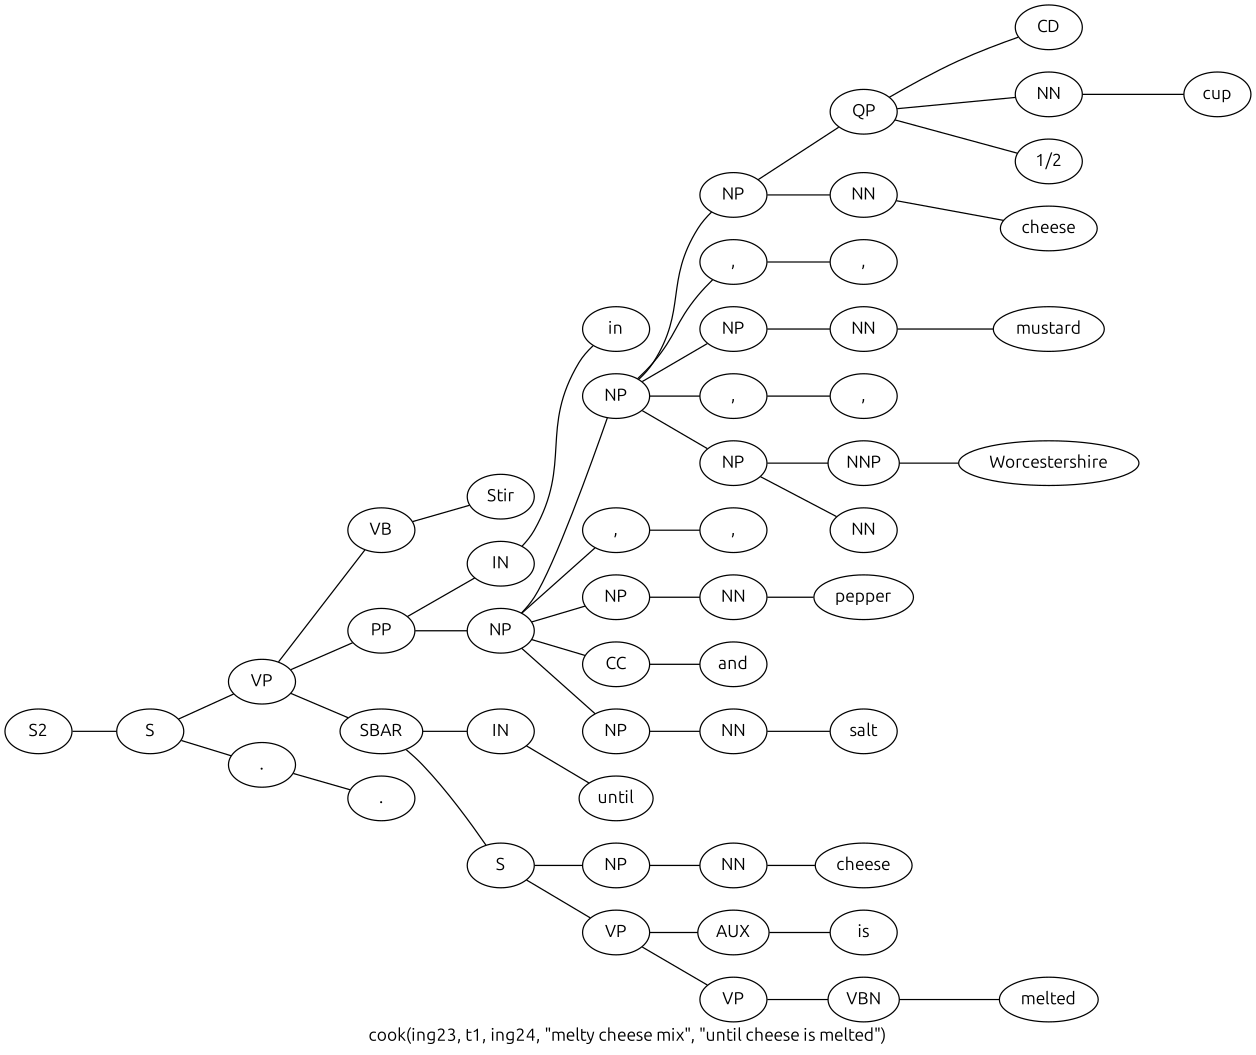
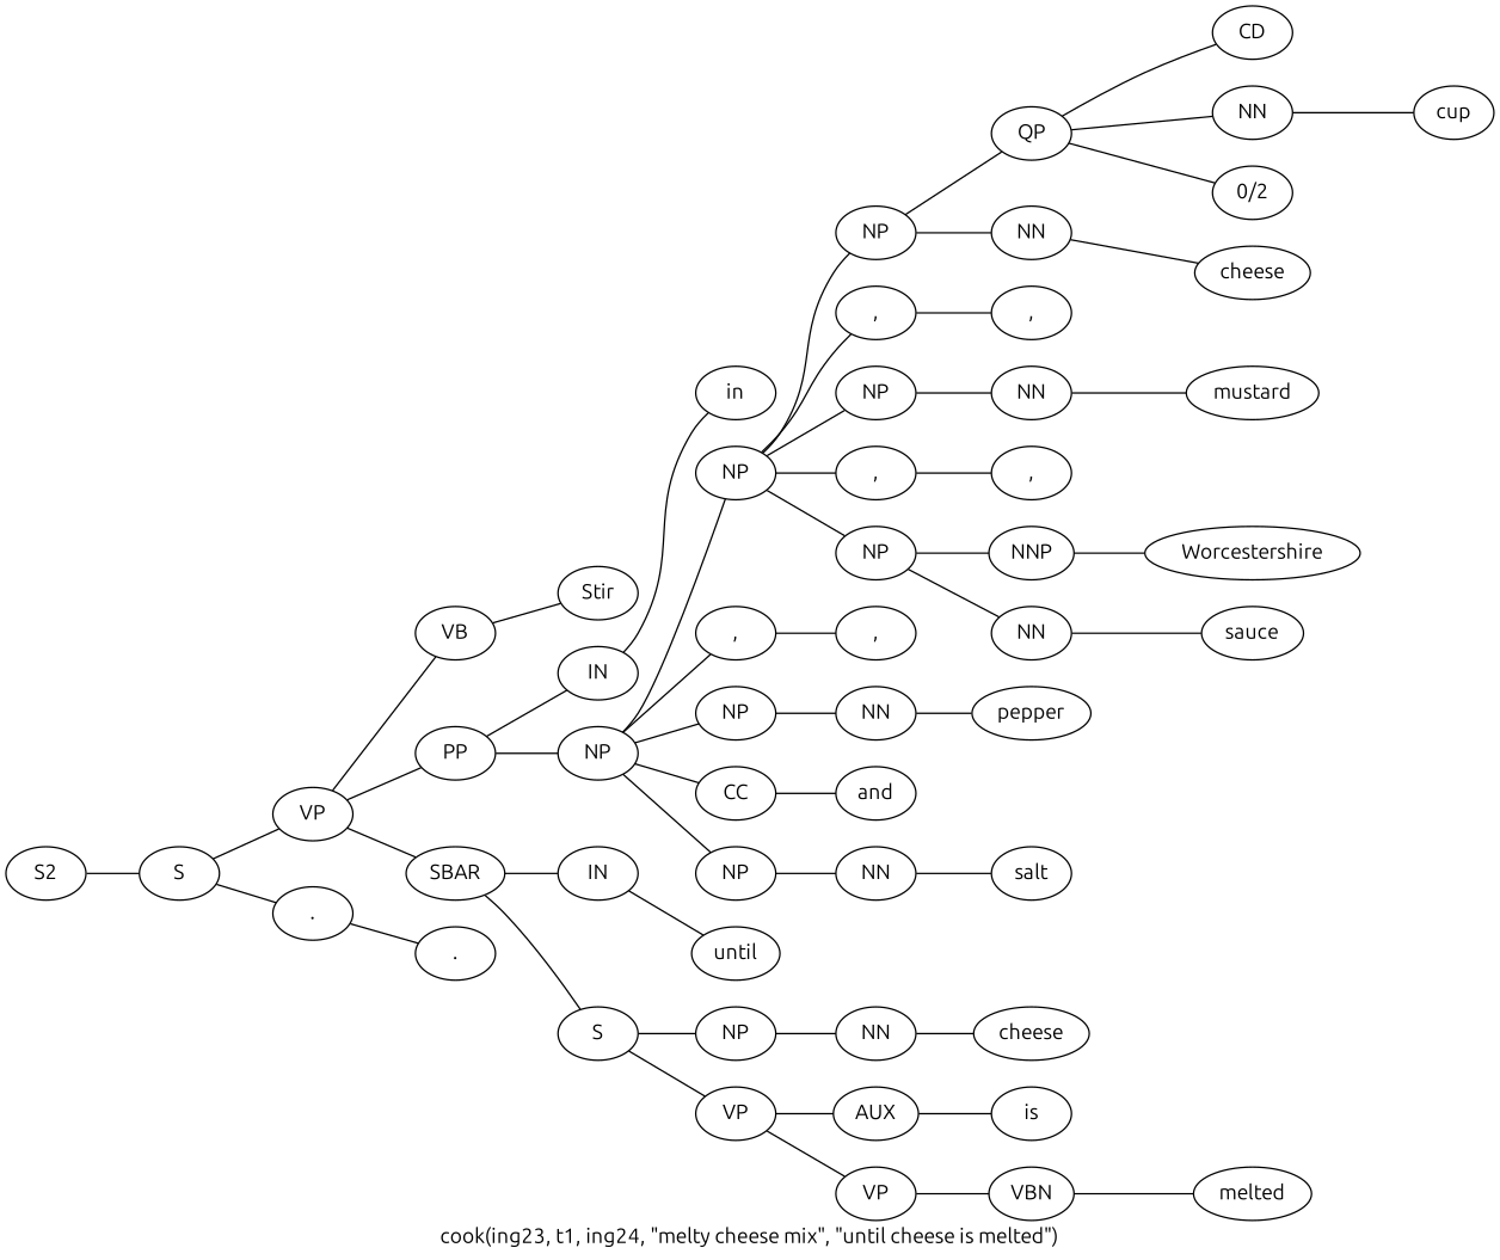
  graph {
    fontname=Ubuntu
    label="cook(ing23, t1, ing24, \"melty cheese mix\", \"until cheese is melted\")"
    rankdir=LR
    node [fontname=Ubuntu]
    edge [fontname=Ubuntu]
    n1 [label=S2]
    n2 [label=S]
    n3 [label=VP]
    n4 [label="."]
    n5 [label=VB]
    n6 [label=PP]
    n7 [label=SBAR]
    n8 [label="."]
    n9 [label=Stir]
    n10 [label=IN]
    n11 [label=NP]
    n12 [label=IN]
    n13 [label=S]
    n14 [label=in]
    n15 [label=NP]
    n16 [label=","]
    n17 [label=NP]
    n18 [label=CC]
    n19 [label=NP]
    n20 [label=NP]
    n21 [label=","]
    n22 [label=NP]
    n23 [label=","]
    n24 [label=NP]
    n25 [label=","]
    n26 [label=NN]
    n27 [label=and]
    n28 [label=NN]
    n29 [label=QP]
    n30 [label=NN]
    n31 [label=","]
    n32 [label=NN]
    n33 [label=","]
    n34 [label=NNP]
    n35 [label=NN]
    n36 [label=CD]
    n37 [label=NN]
-   n38 [label="1/2"]
+   n38 [label="0/2"]
    n39 [label=cheese]
    n40 [label=cup]
    n41 [label=mustard]
    n42 [label=Worcestershire]
+   n43 [label=sauce]
    n44 [label=pepper]
    n45 [label=salt]
    n46 [label=until]
    n47 [label=NP]
    n48 [label=VP]
    n49 [label=NN]
    n50 [label=AUX]
    n51 [label=VP]
    n52 [label=cheese]
    n53 [label=is]
    n54 [label=VBN]
    n55 [label=melted]
    n1 -- n2
    n2 -- n3
    n2 -- n4
    n3 -- n5
    n3 -- n6
    n3 -- n7
    n4 -- n8
    n5 -- n9
    n6 -- n10
    n6 -- n11
    n7 -- n12
    n7 -- n13
    n10 -- n14
    n11 -- n15
    n11 -- n16
    n11 -- n17
    n11 -- n18
    n11 -- n19
    n12 -- n46
    n13 -- n47
    n13 -- n48
    n15 -- n20
    n15 -- n21
    n15 -- n22
    n15 -- n23
    n15 -- n24
    n16 -- n25
    n17 -- n26
    n18 -- n27
    n19 -- n28
    n20 -- n29
    n20 -- n30
    n21 -- n31
    n22 -- n32
    n23 -- n33
    n24 -- n34
    n24 -- n35
    n26 -- n44
    n28 -- n45
    n29 -- n36
    n29 -- n37
    n29 -- n38
    n30 -- n39
    n32 -- n41
    n34 -- n42
+   n35 -- n43
    n37 -- n40
    n47 -- n49
    n48 -- n50
    n48 -- n51
    n49 -- n52
    n50 -- n53
    n51 -- n54
    n54 -- n55
  }
